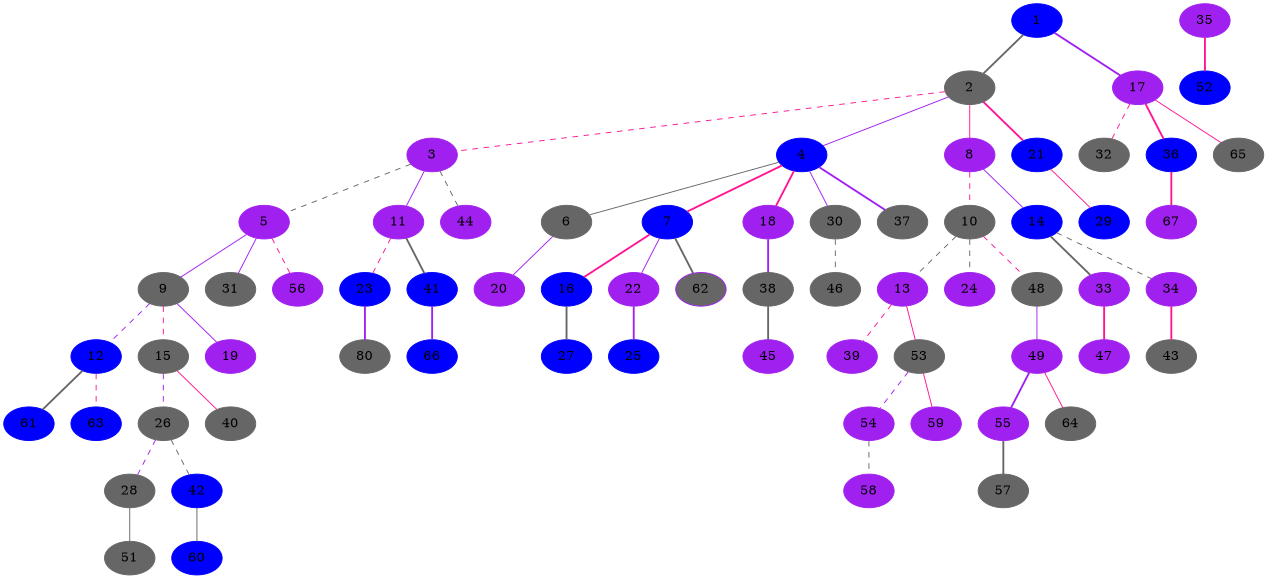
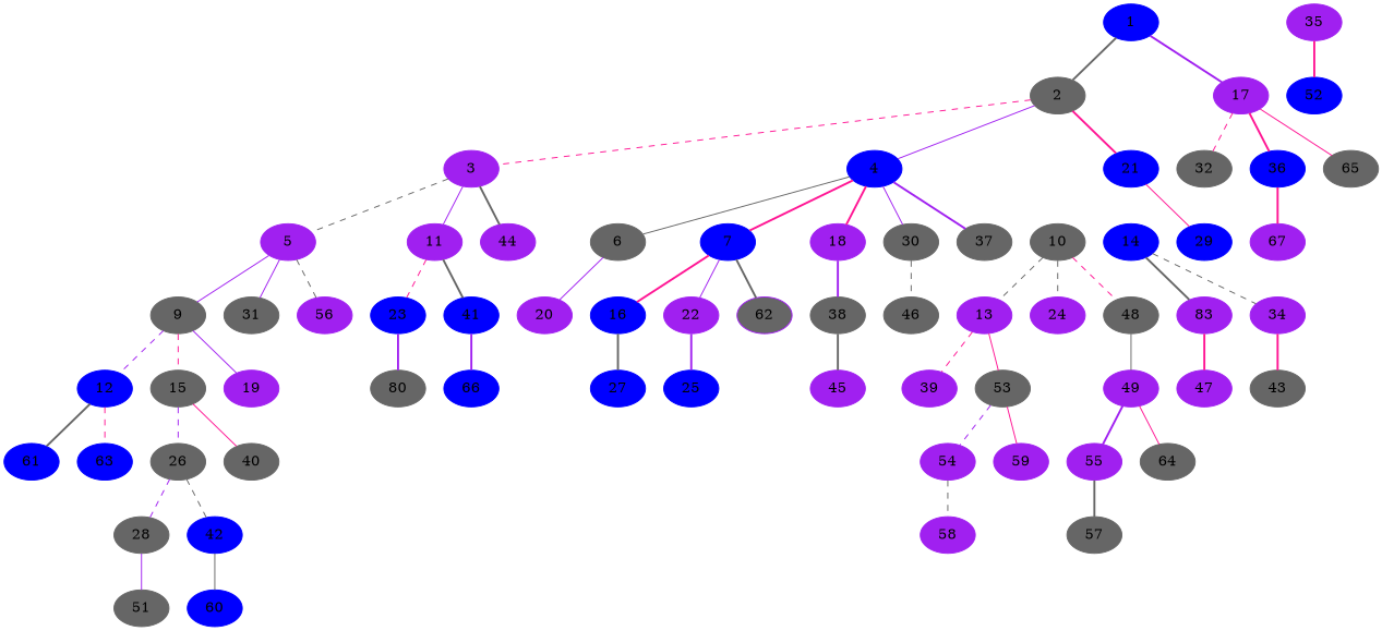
  graph {
    node [color=purple style=filled]
    edge [color=deeppink style=bold weight=1.0]
    1 [color=blue]
    2 [color=gray40]
    17
    3
    4 [color=blue]
-   8
    21 [color=blue]
    32 [color=gray40]
    36 [color=blue]
    65 [color=gray40]
    5
    11
    44
    6 [color=gray40]
    7 [color=blue]
    18
    30 [color=gray40]
    37 [color=gray40]
    10 [color=gray40]
    14 [color=blue]
    29 [color=blue]
    9 [color=gray40]
    31 [color=gray40]
    56
    23 [color=blue]
    41 [color=blue]
    20
    16 [color=blue]
    22
    62 [fillcolor=gray40]
    38 [color=gray40]
    46 [color=gray40]
    12 [color=blue]
    15 [color=gray40]
    19
    27 [color=blue]
    25 [color=blue]
    13
    24
    48 [color=gray40]
-   33
+   33 [label=83]
    34
    61 [color=blue]
    63 [color=blue]
    26 [color=gray40]
    40 [color=gray40]
    39
    53 [color=gray40]
    49
    n50 [color=gray40 label=80]
    66 [color=blue]
    54
    59
    47
    43 [color=gray40]
    28 [color=gray40]
    42 [color=blue]
    67
    45
    51 [color=gray40]
    60 [color=blue]
    52 [color=blue]
    35
    55
    64 [color=gray40]
    57 [color=gray40]
    58
    1 -- 2 [color=gray40]
    1 -- 17 [color=purple]
    2 -- 3 [style=dashed]
    2 -- 4 [color=purple style=solid]
-   2 -- 8 [style=solid]
    2 -- 21
    17 -- 32 [style=dashed]
    17 -- 36
    17 -- 65 [style=solid]
    3 -- 5 [color=gray40 style=dashed]
    3 -- 11 [color=purple style=solid]
-   3 -- 44 [color=gray40 style=dashed]
+   3 -- 44 [color=gray40]
    4 -- 6 [color=gray40 style=solid]
    4 -- 7
    4 -- 18
    4 -- 30 [color=purple style=solid]
    4 -- 37 [color=purple]
-   8 -- 10 [style=dashed]
-   8 -- 14 [color=purple style=solid]
    21 -- 29 [style=solid]
    36 -- 67
    5 -- 9 [color=purple style=solid]
    5 -- 31 [color=purple style=solid]
-   5 -- 56 [style=dashed]
+   5 -- 56 [color=gray40 style=dashed]
    11 -- 23 [style=dashed]
    11 -- 41 [color=gray40]
    6 -- 20 [color=purple style=solid]
    7 -- 16
    7 -- 22 [color=purple style=solid]
    7 -- 62 [color=gray40]
    18 -- 38 [color=purple]
    30 -- 46 [color=gray40 style=dashed]
    10 -- 13 [color=gray40 style=dashed]
    10 -- 24 [color=gray40 style=dashed]
    10 -- 48 [style=dashed]
    14 -- 33 [color=gray40]
    14 -- 34 [color=gray40 style=dashed]
    9 -- 12 [color=purple style=dashed]
    9 -- 15 [style=dashed]
    9 -- 19 [color=purple style=solid]
    23 -- n50 [color=purple]
    41 -- 66 [color=purple]
    16 -- 27 [color=gray40]
    22 -- 25 [color=purple]
    38 -- 45 [color=gray40]
    12 -- 61 [color=gray40]
    12 -- 63 [style=dashed]
    15 -- 26 [color=purple style=dashed]
    15 -- 40 [style=solid]
    13 -- 39 [style=dashed]
    13 -- 53 [style=solid]
-   48 -- 49 [color=purple style=solid]
+   48 -- 49 [color=gray40 style=solid]
    33 -- 47
    34 -- 43
    26 -- 28 [color=purple style=dashed]
    26 -- 42 [color=gray40 style=dashed]
    53 -- 54 [color=purple style=dashed]
    53 -- 59 [style=solid]
    49 -- 55 [color=purple]
    49 -- 64 [style=solid]
    54 -- 58 [color=gray40 style=dashed]
-   28 -- 51 [color=gray40 style=solid]
+   28 -- 51 [color=purple style=solid]
    42 -- 60 [color=gray40 style=solid]
    35 -- 52
    55 -- 57 [color=gray40]
  }
